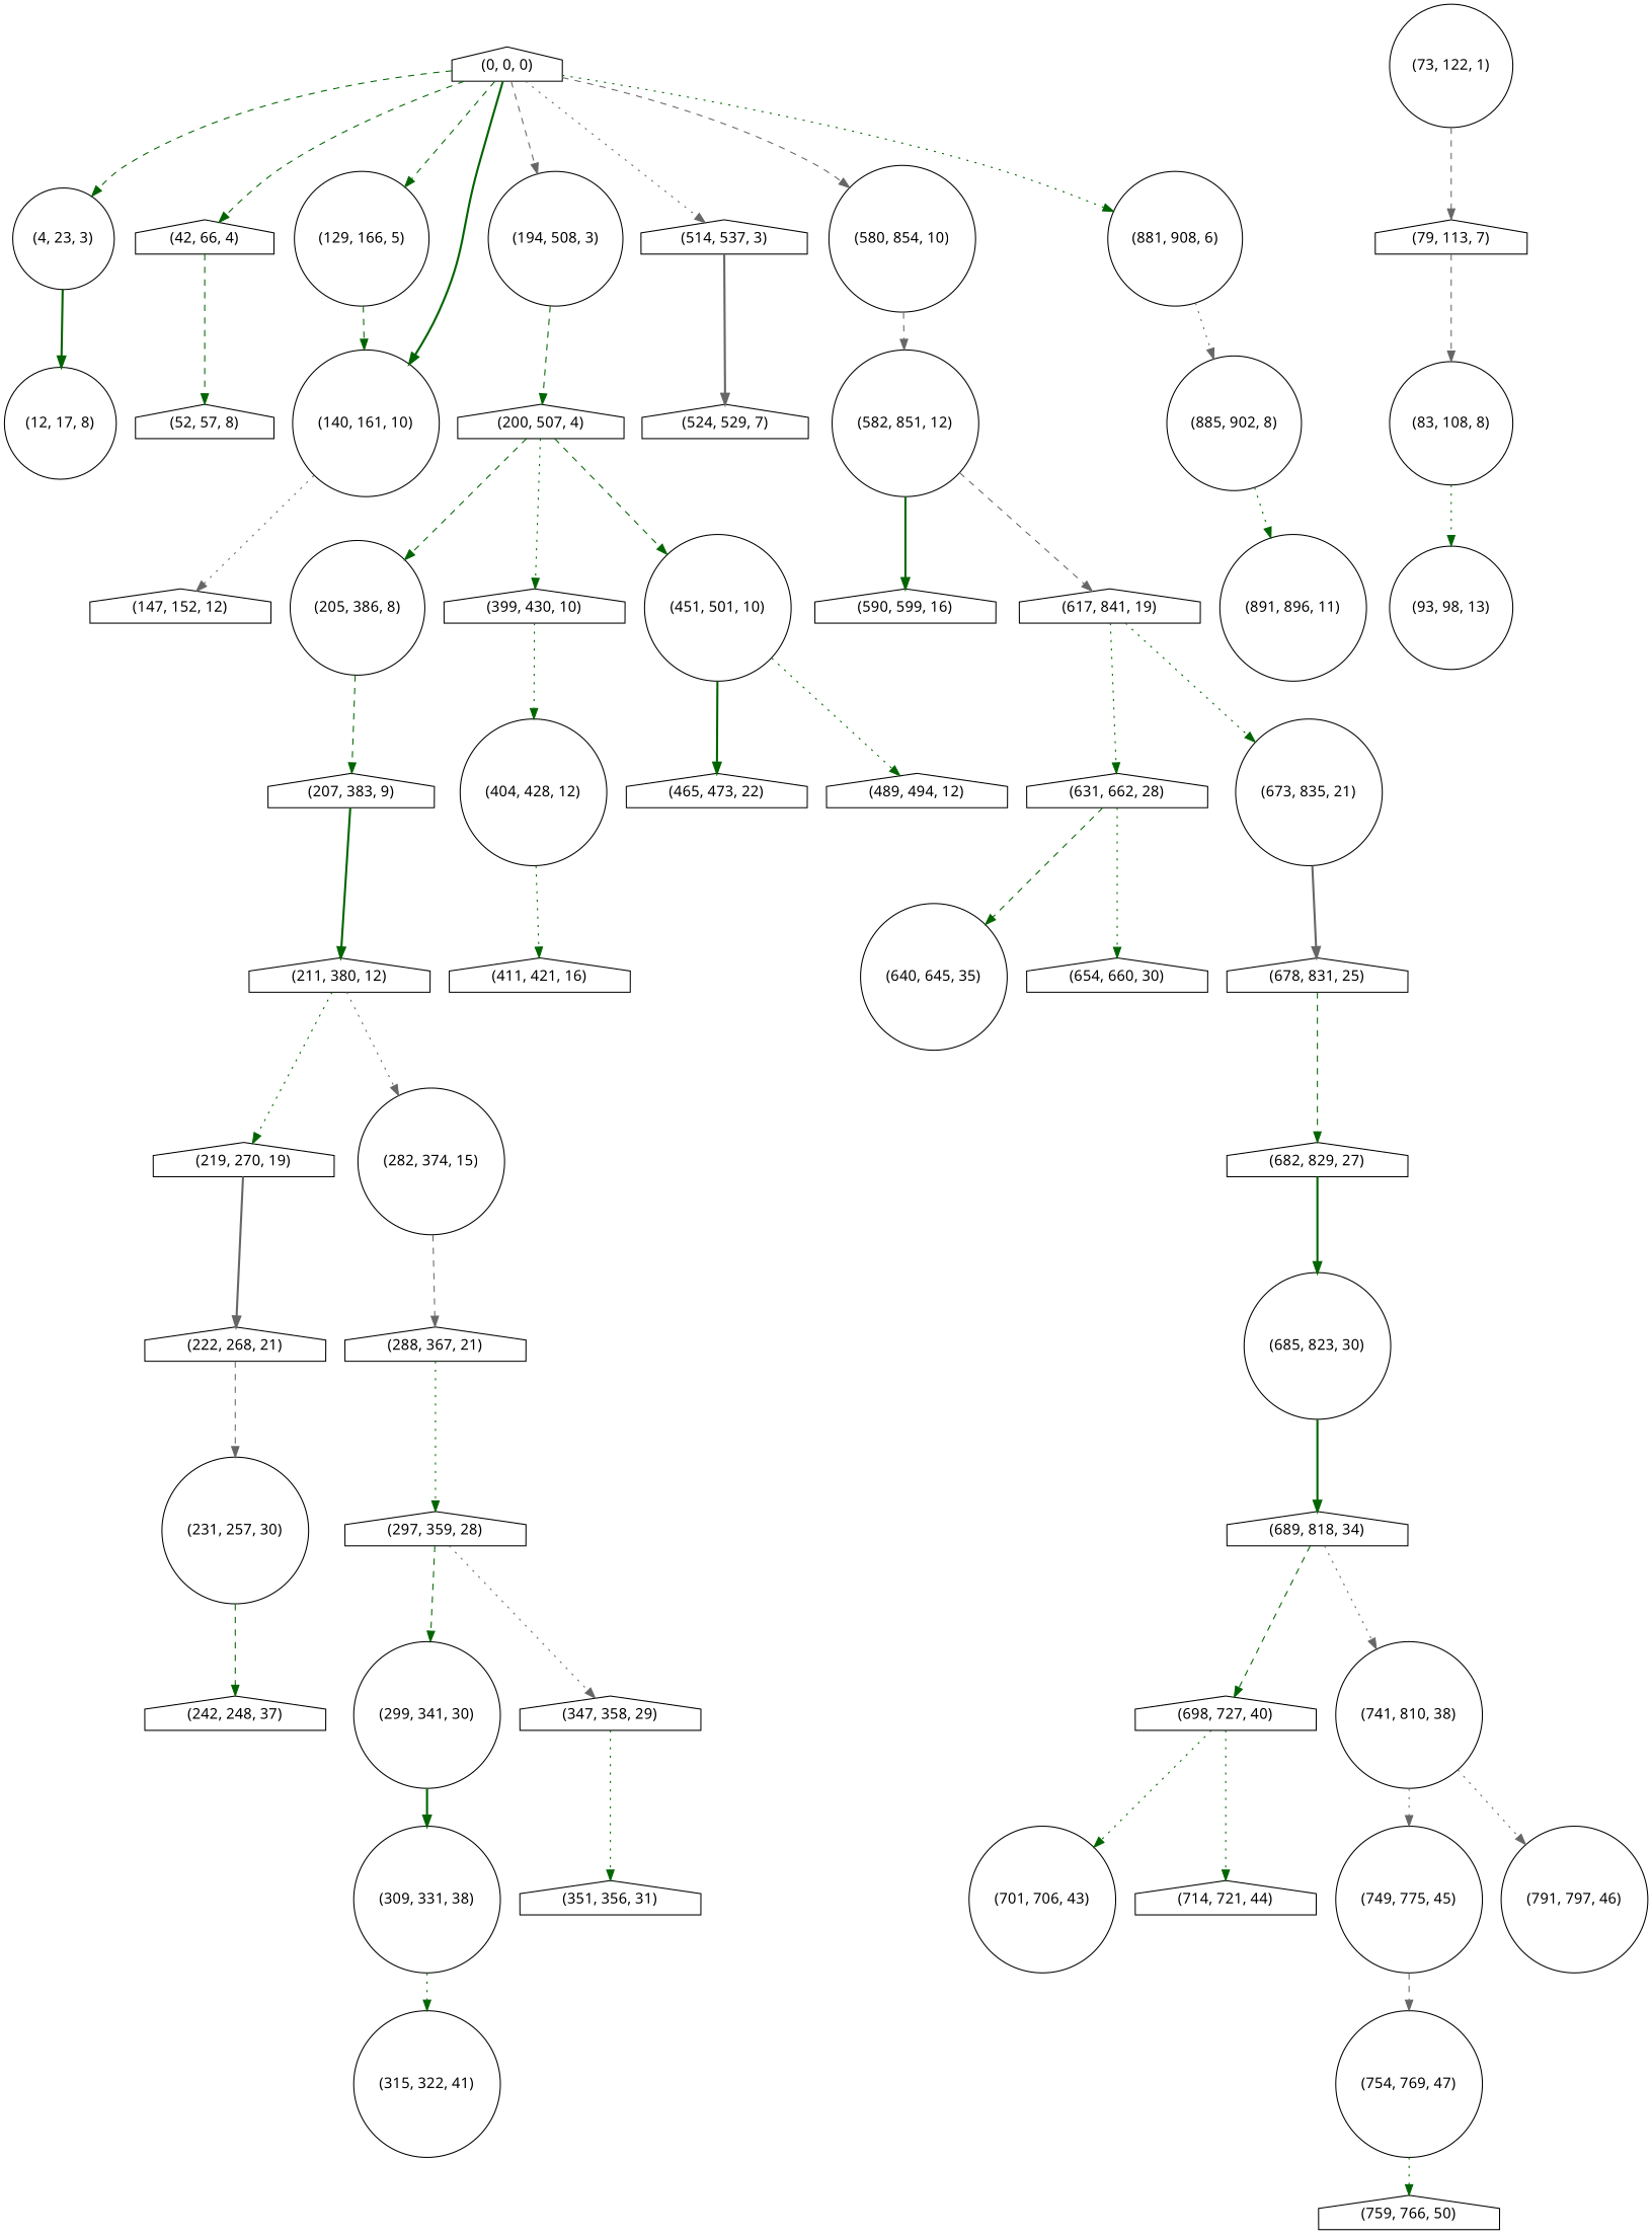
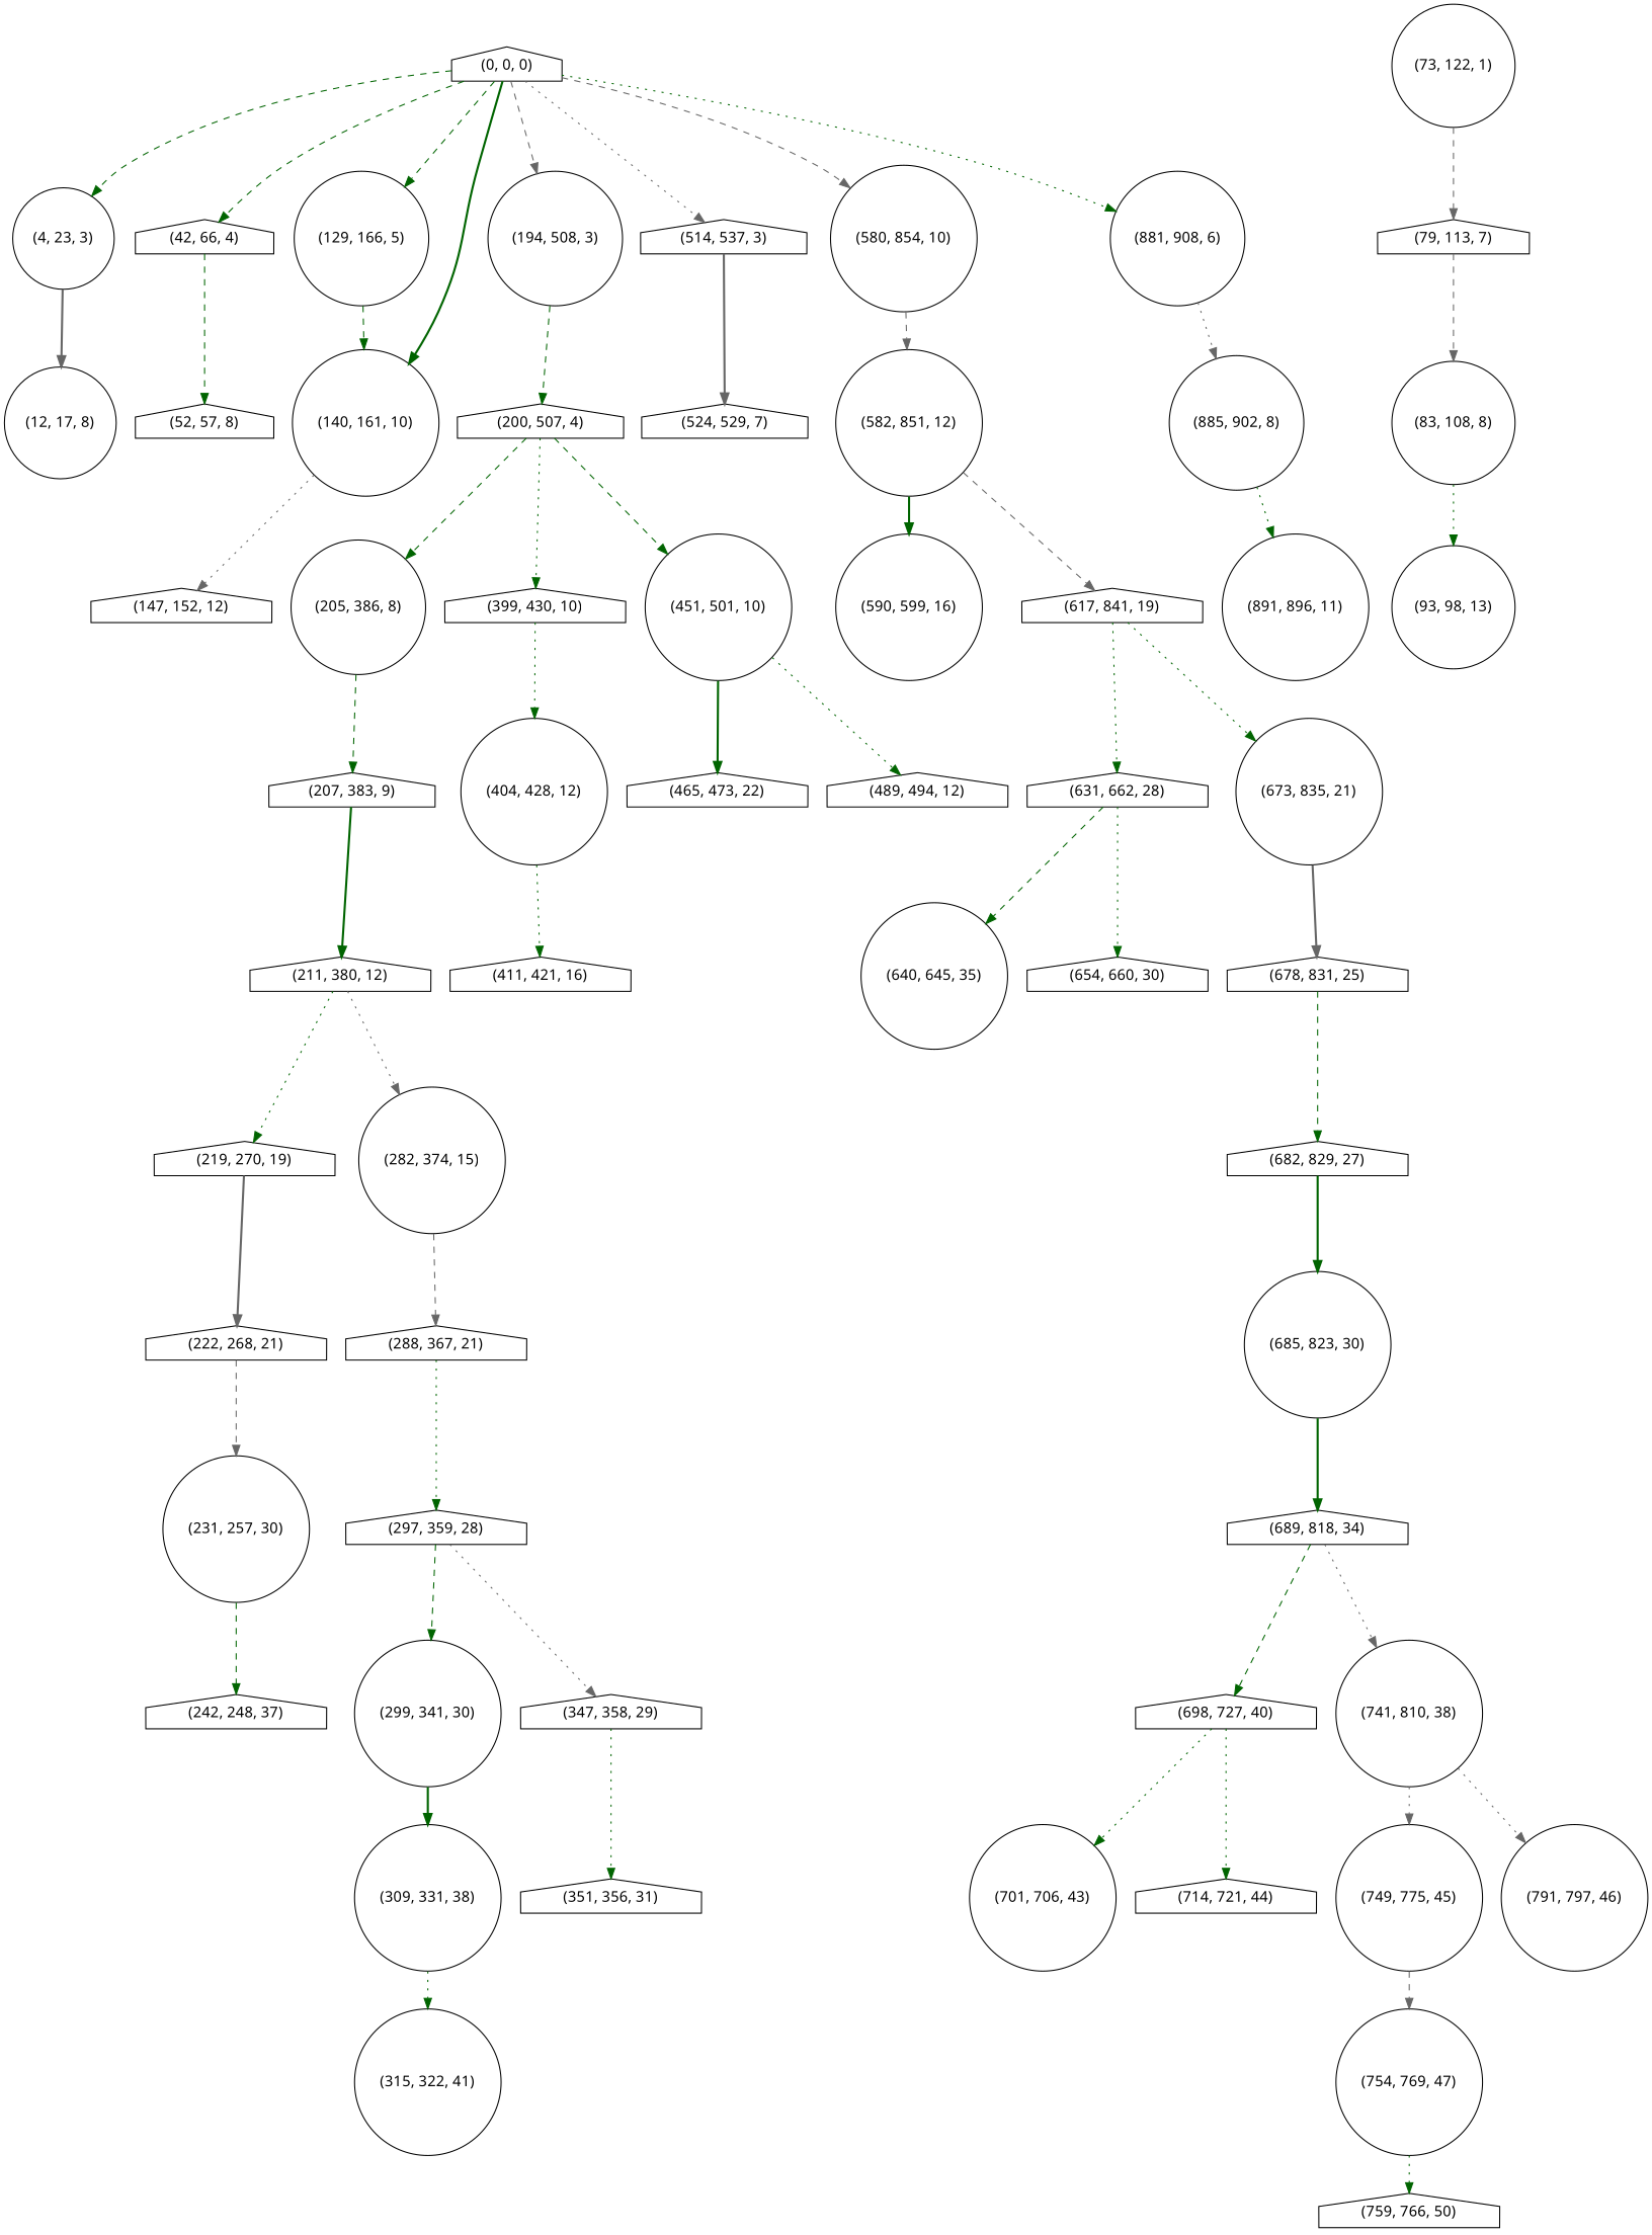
  digraph {
    fontname="Noto Sans"
    node [fontname="Noto Sans" shape=circle]
    edge [color=darkgreen fontname="Noto Sans" style=dotted]
    "(4, 23, 3)"
    "(0, 0, 0)" [shape=house]
    "(42, 66, 4)" [shape=house]
    "(129, 166, 5)"
    "(194, 508, 3)"
    "(514, 537, 3)" [shape=house]
    "(580, 854, 10)"
    "(881, 908, 6)"
    "(140, 161, 10)"
    "(12, 17, 8)"
    "(52, 57, 8)" [shape=house]
    "(73, 122, 1)"
    "(79, 113, 7)" [shape=house]
    "(200, 507, 4)" [shape=house]
    "(524, 529, 7)" [shape=house]
    "(582, 851, 12)"
    "(885, 902, 8)"
    "(83, 108, 8)"
    "(93, 98, 13)"
    "(147, 152, 12)" [shape=house]
    "(205, 386, 8)"
    "(399, 430, 10)" [shape=house]
    "(451, 501, 10)"
    "(207, 383, 9)" [shape=house]
    "(404, 428, 12)"
    "(465, 473, 22)" [shape=house]
    "(489, 494, 12)" [shape=house]
    "(211, 380, 12)" [shape=house]
    "(219, 270, 19)" [shape=house]
    "(282, 374, 15)"
    "(222, 268, 21)" [shape=house]
    "(288, 367, 21)" [shape=house]
    "(231, 257, 30)"
    "(242, 248, 37)" [shape=house]
    "(297, 359, 28)" [shape=house]
    "(299, 341, 30)"
    "(347, 358, 29)" [shape=house]
    "(309, 331, 38)"
    "(351, 356, 31)" [shape=house]
    "(315, 322, 41)"
    "(411, 421, 16)" [shape=house]
-   "(590, 599, 16)" [shape=house]
+   "(590, 599, 16)"
    "(617, 841, 19)" [shape=house]
    "(631, 662, 28)" [shape=house]
    "(673, 835, 21)"
    "(640, 645, 35)"
    "(654, 660, 30)" [shape=house]
    "(678, 831, 25)" [shape=house]
    "(682, 829, 27)" [shape=house]
    "(685, 823, 30)"
    "(689, 818, 34)" [shape=house]
    "(698, 727, 40)" [shape=house]
    "(741, 810, 38)"
    "(701, 706, 43)"
    "(714, 721, 44)" [shape=house]
    "(749, 775, 45)"
    "(791, 797, 46)"
    "(754, 769, 47)"
    "(759, 766, 50)" [shape=house]
    "(891, 896, 11)"
-   "(4, 23, 3)" -> "(12, 17, 8)" [style=bold]
+   "(4, 23, 3)" -> "(12, 17, 8)" [color=gray40 style=bold]
    "(0, 0, 0)" -> "(4, 23, 3)" [style=dashed]
    "(0, 0, 0)" -> "(42, 66, 4)" [style=dashed]
    "(0, 0, 0)" -> "(129, 166, 5)" [style=dashed]
    "(0, 0, 0)" -> "(194, 508, 3)" [color=gray40 style=dashed]
    "(0, 0, 0)" -> "(514, 537, 3)" [color=gray40]
    "(0, 0, 0)" -> "(580, 854, 10)" [color=gray40 style=dashed]
    "(0, 0, 0)" -> "(881, 908, 6)"
    "(0, 0, 0)" -> "(140, 161, 10)" [style=bold]
    "(42, 66, 4)" -> "(52, 57, 8)" [style=dashed]
    "(129, 166, 5)" -> "(140, 161, 10)" [style=dashed]
    "(194, 508, 3)" -> "(200, 507, 4)" [style=dashed]
    "(514, 537, 3)" -> "(524, 529, 7)" [color=gray40 style=bold]
    "(580, 854, 10)" -> "(582, 851, 12)" [color=gray40 style=dashed]
    "(881, 908, 6)" -> "(885, 902, 8)" [color=gray40]
    "(140, 161, 10)" -> "(147, 152, 12)" [color=gray40]
    "(73, 122, 1)" -> "(79, 113, 7)" [color=gray40 style=dashed]
    "(79, 113, 7)" -> "(83, 108, 8)" [color=gray40 style=dashed]
    "(200, 507, 4)" -> "(205, 386, 8)" [style=dashed]
    "(200, 507, 4)" -> "(399, 430, 10)"
    "(200, 507, 4)" -> "(451, 501, 10)" [style=dashed]
    "(582, 851, 12)" -> "(590, 599, 16)" [style=bold]
    "(582, 851, 12)" -> "(617, 841, 19)" [color=gray40 style=dashed]
    "(885, 902, 8)" -> "(891, 896, 11)"
    "(83, 108, 8)" -> "(93, 98, 13)"
    "(205, 386, 8)" -> "(207, 383, 9)" [style=dashed]
    "(399, 430, 10)" -> "(404, 428, 12)"
    "(451, 501, 10)" -> "(465, 473, 22)" [style=bold]
    "(451, 501, 10)" -> "(489, 494, 12)"
    "(207, 383, 9)" -> "(211, 380, 12)" [style=bold]
    "(404, 428, 12)" -> "(411, 421, 16)"
    "(211, 380, 12)" -> "(219, 270, 19)"
    "(211, 380, 12)" -> "(282, 374, 15)" [color=gray40]
    "(219, 270, 19)" -> "(222, 268, 21)" [color=gray40 style=bold]
    "(282, 374, 15)" -> "(288, 367, 21)" [color=gray40 style=dashed]
    "(222, 268, 21)" -> "(231, 257, 30)" [color=gray40 style=dashed]
    "(288, 367, 21)" -> "(297, 359, 28)"
    "(231, 257, 30)" -> "(242, 248, 37)" [style=dashed]
    "(297, 359, 28)" -> "(299, 341, 30)" [style=dashed]
    "(297, 359, 28)" -> "(347, 358, 29)" [color=gray40]
    "(299, 341, 30)" -> "(309, 331, 38)" [style=bold]
    "(347, 358, 29)" -> "(351, 356, 31)"
    "(309, 331, 38)" -> "(315, 322, 41)"
    "(617, 841, 19)" -> "(631, 662, 28)"
    "(617, 841, 19)" -> "(673, 835, 21)"
    "(631, 662, 28)" -> "(640, 645, 35)" [style=dashed]
    "(631, 662, 28)" -> "(654, 660, 30)"
    "(673, 835, 21)" -> "(678, 831, 25)" [color=gray40 style=bold]
    "(678, 831, 25)" -> "(682, 829, 27)" [style=dashed]
    "(682, 829, 27)" -> "(685, 823, 30)" [style=bold]
    "(685, 823, 30)" -> "(689, 818, 34)" [style=bold]
    "(689, 818, 34)" -> "(698, 727, 40)" [style=dashed]
    "(689, 818, 34)" -> "(741, 810, 38)" [color=gray40]
    "(698, 727, 40)" -> "(701, 706, 43)"
    "(698, 727, 40)" -> "(714, 721, 44)"
    "(741, 810, 38)" -> "(749, 775, 45)" [color=gray40]
    "(741, 810, 38)" -> "(791, 797, 46)" [color=gray40]
    "(749, 775, 45)" -> "(754, 769, 47)" [color=gray40 style=dashed]
    "(754, 769, 47)" -> "(759, 766, 50)"
  }
